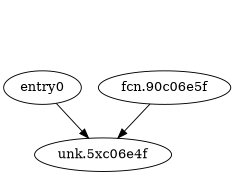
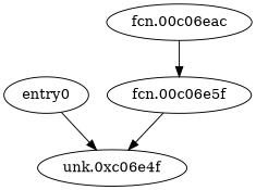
  digraph {
    n1 [label=entry0]
-   n2 [label="unk.5xc06e4f"]
-   n4 [label="fcn.90c06e5f"]
+   n2 [label="unk.0xc06e4f"]
+   n3 [label="fcn.00c06eac"]
+   n4 [label="fcn.00c06e5f"]
    n1 -> n2
+   n3 -> n4
    n4 -> n2
  }
